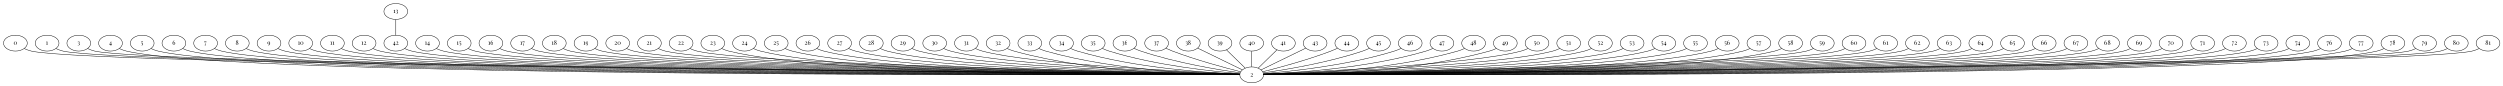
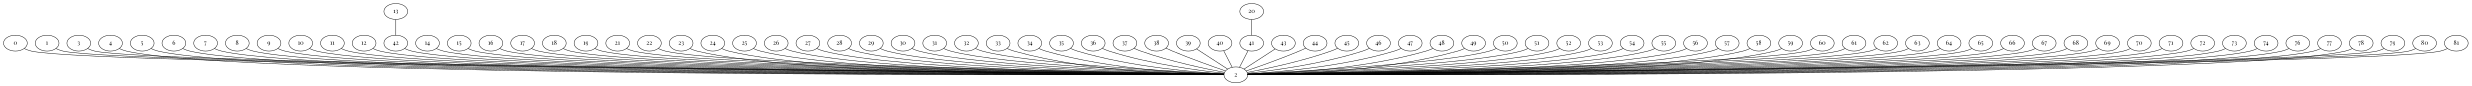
  graph {
    fontname="Playfair Display"
    node [fontname="Playfair Display"]
    edge [fontname="Playfair Display"]
    0
    2
    1
    3
    4
    5
    6
    7
    8
    9
    10
    11
    12
    13
    42
    14
    15
    16
    17
    18
    19
    20
    21
    22
    23
    24
    25
    26
    27
    28
    29
    30
    31
    32
    33
    34
    35
    36
    37
    38
    39
    40
    41
    43
    44
    45
    46
    47
    48
    49
    50
    51
    52
    53
    54
    55
    56
    57
    58
    59
    60
    61
    62
    63
    64
    65
    66
    67
    68
    69
    70
    71
    72
    73
    74
    76
    77
    78
    79
    80
    81
    0 -- 2
    1 -- 2
    3 -- 2
    4 -- 2
    5 -- 2
    6 -- 2
    7 -- 2
    8 -- 2
    9 -- 2
    10 -- 2
    11 -- 2
    12 -- 2
    13 -- 42
    42 -- 2
    14 -- 2
    15 -- 2
    16 -- 2
    17 -- 2
    18 -- 2
    19 -- 2
-   20 -- 2
+   20 -- 41
    21 -- 2
    22 -- 2
    23 -- 2
    24 -- 2
    25 -- 2
    26 -- 2
    27 -- 2
    28 -- 2
    29 -- 2
    30 -- 2
    31 -- 2
    32 -- 2
    33 -- 2
    34 -- 2
    35 -- 2
    36 -- 2
    37 -- 2
    38 -- 2
    39 -- 2
    40 -- 2
    41 -- 2
    43 -- 2
    44 -- 2
    45 -- 2
    46 -- 2
    47 -- 2
    48 -- 2
    49 -- 2
    50 -- 2
    51 -- 2
    52 -- 2
    53 -- 2
    54 -- 2
    55 -- 2
    56 -- 2
    57 -- 2
    58 -- 2
    59 -- 2
    60 -- 2
    61 -- 2
    62 -- 2
    63 -- 2
    64 -- 2
    65 -- 2
    66 -- 2
    67 -- 2
    68 -- 2
    69 -- 2
    70 -- 2
    71 -- 2
    72 -- 2
    73 -- 2
    74 -- 2
    76 -- 2
    77 -- 2
    78 -- 2
    79 -- 2
    80 -- 2
    81 -- 2
  }
